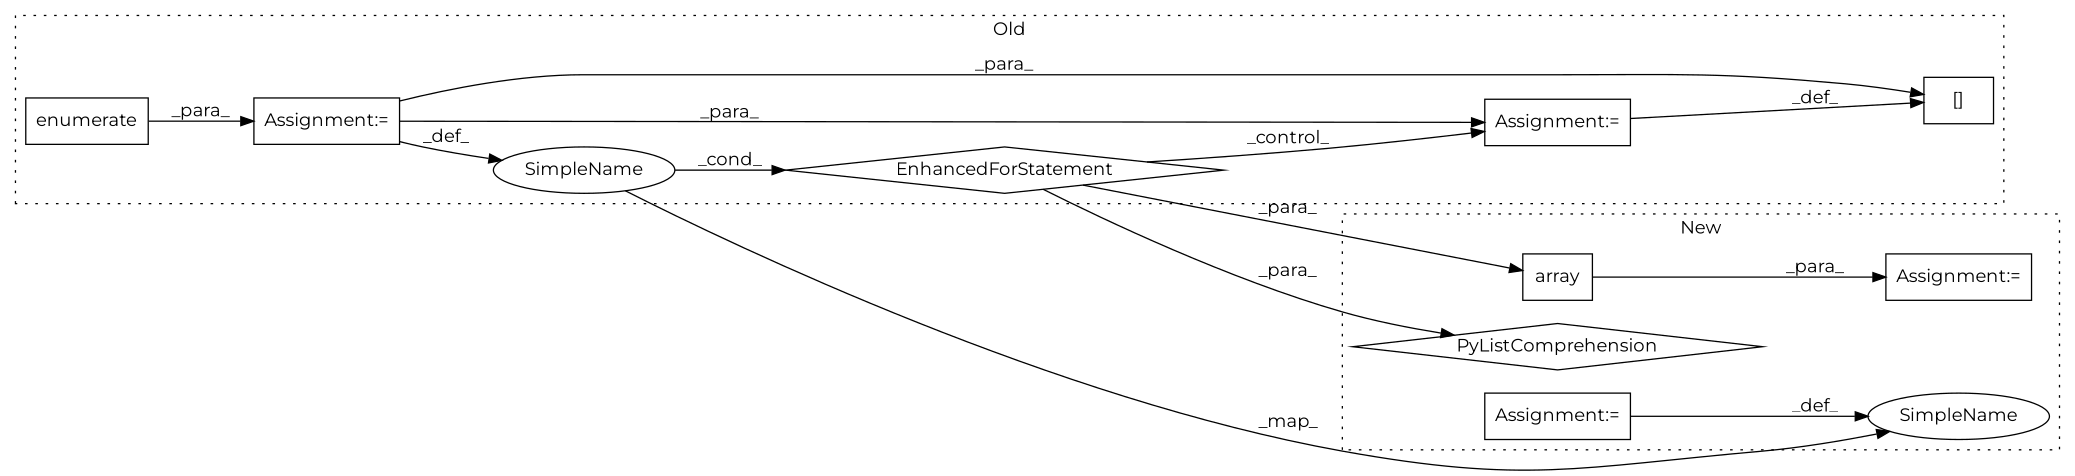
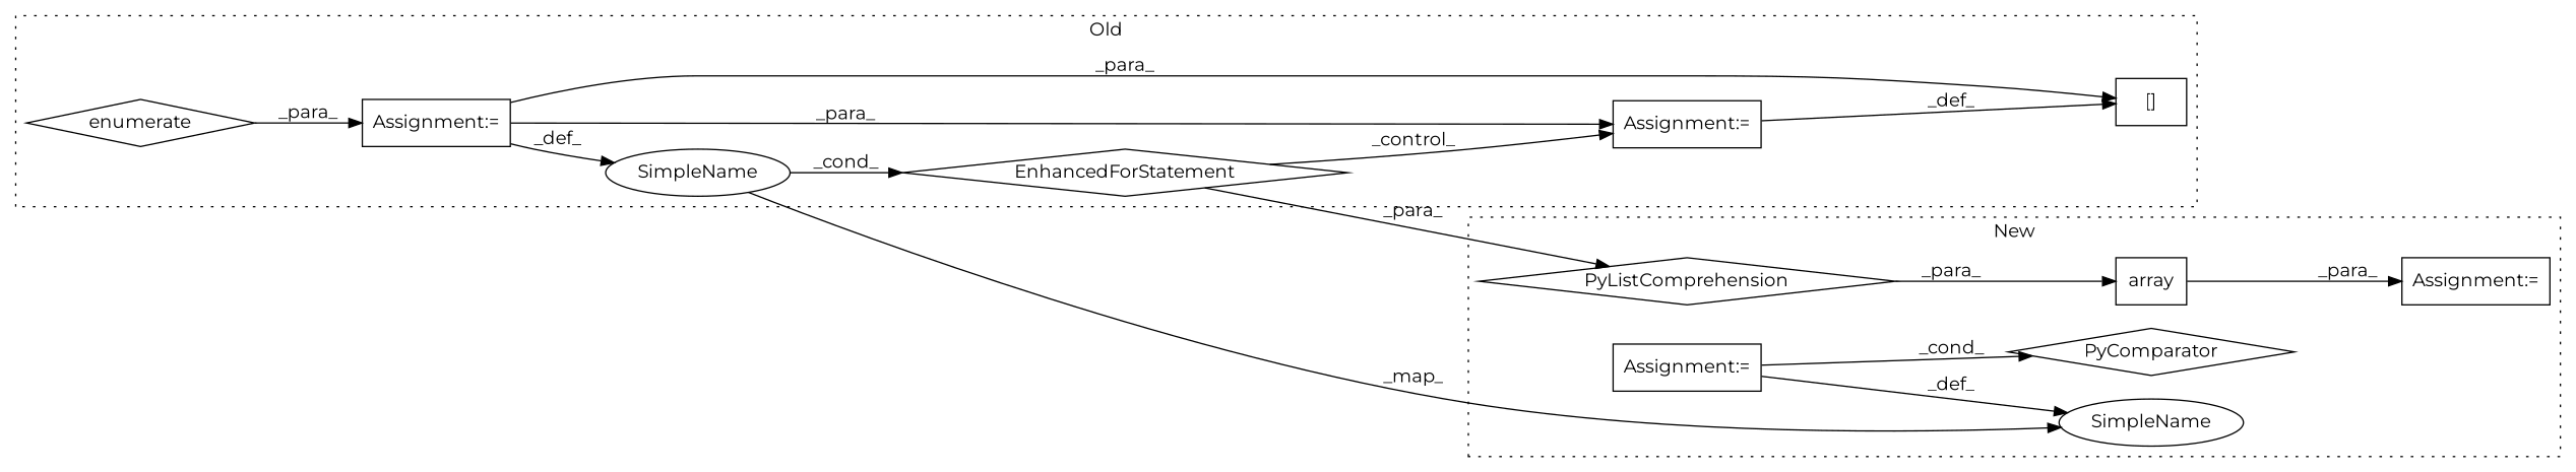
  digraph {
    fontname=Montserrat
    rankdir=LR
    node [a=7 fontname=Montserrat l="67,2" s="1099,1211" shape=box]
    edge [fontname=Montserrat]
-   n1 [a=32 l="10,1" label=enumerate s="1177,1210"]
+   n1 [a=32 l="10,1" label=enumerate s="1177,1210" shape=diamond]
    n2 [label="Assignment:="]
    n3 [a=70 label=EnhancedForStatement shape=diamond]
    n4 [l=1 label="Assignment:=" s=1303]
    n5 [a=2 l="11,1" label="[]" s="1286,1302"]
    n6 [a=42 l=4 label=SimpleName s=1170 shape=ellipse]
    n7 [a=32 l="17,1" label=array s="1014,1205"]
    n8 [a=109 l=170 label=PyListComprehension s=1031 shape=diamond]
+   n9 [a=113 l=42 label=PyComparator s=1151 shape=diamond]
    n10 [l=1 label="Assignment:=" s=1007]
    n11 [l=42 label="Assignment:=" s=1151]
    n12 [a=42 l=4 label=SimpleName s=1154 shape=ellipse]
    subgraph cluster_1 {
      label=Old
      style=dotted
      n1
      n2
      n3
      n4
      n5
      n6
    }
    subgraph cluster_2 {
      label=New
      style=dotted
      n7
      n8
+     n9
      n10
      n11
      n12
    }
    n1 -> n2 [label=_para_]
    n2 -> n4 [label=_para_]
    n2 -> n5 [label=_para_]
    n2 -> n6 [label=_def_]
    n3 -> n4 [label=_control_]
    n3 -> n8 [label=_para_]
    n4 -> n5 [label=_def_]
    n6 -> n3 [label=_cond_]
    n6 -> n12 [label=_map_]
    n7 -> n10 [label=_para_]
-   n3 -> n7 [label=_para_]
+   n8 -> n7 [label=_para_]
+   n11 -> n9 [label=_cond_]
    n11 -> n12 [label=_def_]
  }
